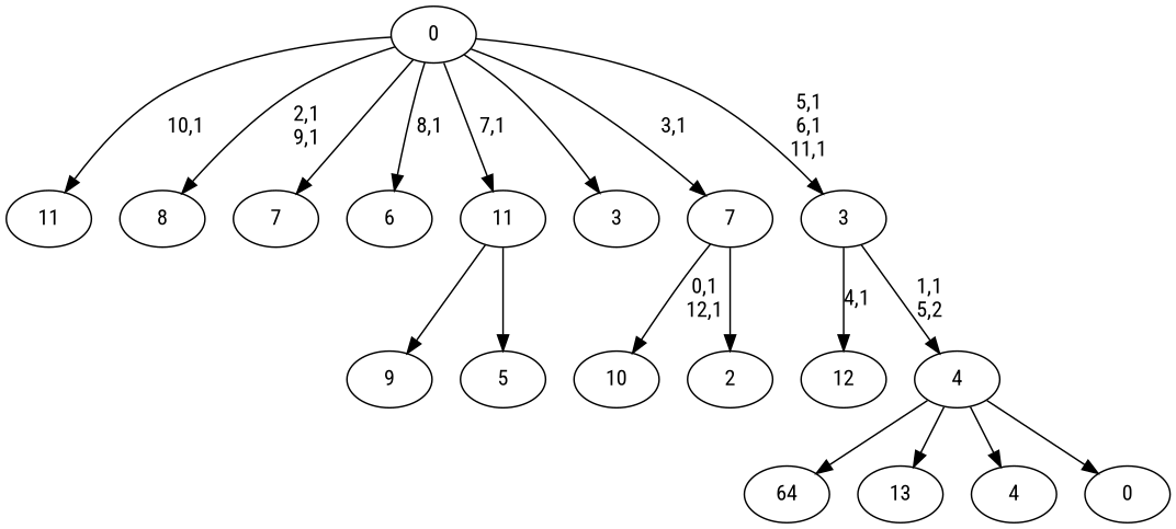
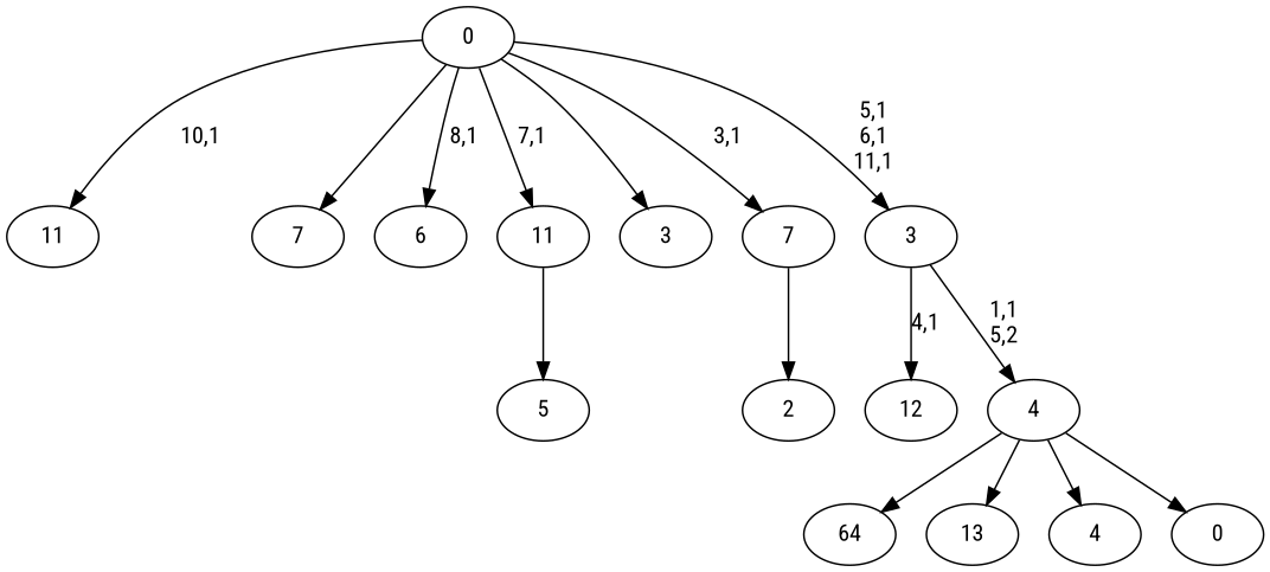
  digraph {
    fontname="Roboto Condensed"
    node [fontname="Roboto Condensed"]
    edge [fontname="Roboto Condensed"]
    n1 [label=64]
    n2 [label=13]
    n3 [label=12]
    n4 [label=11]
-   n5 [label=10]
-   n6 [label=9]
-   n7 [label=8]
    n8 [label=7]
    n9 [label=6]
    n10 [label=5]
    11
    n12 [label=4]
    n13 [label=3]
    n14 [label=2]
    7
    n16 [label=0]
    4
    3
    0
-   11 -> n6
    11 -> n10
-   7 -> n5 [label="0,1\n12,1"]
    7 -> n14
    4 -> n1
    4 -> n2
    4 -> n12
    4 -> n16
    3 -> n3 [label="4,1"]
    3 -> 4 [label="1,1\n5,2"]
    0 -> n4 [label="10,1"]
-   0 -> n7 [label="2,1\n9,1"]
    0 -> n8
    0 -> n9 [label="8,1"]
    0 -> 11 [label="7,1"]
    0 -> n13
    0 -> 7 [label="3,1"]
    0 -> 3 [label="5,1\n6,1\n11,1"]
  }
